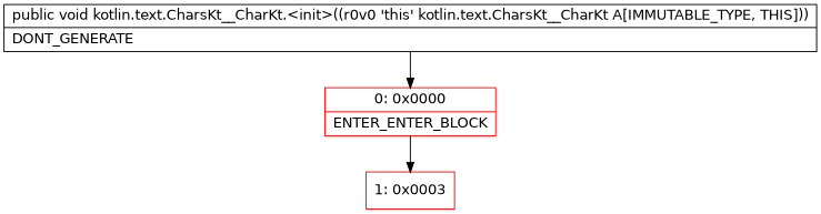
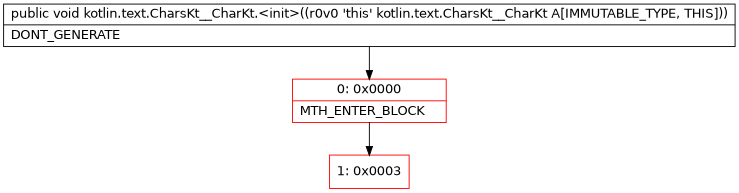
  digraph {
    fontname="DejaVu Sans"
    node [color=red shape=record fontname="DejaVu Sans"]
    edge [fontname="DejaVu Sans"]
-   n1 [label="{0\:\ 0x0000|ENTER_ENTER_BLOCK\l}"]
+   n1 [label="{0\:\ 0x0000|MTH_ENTER_BLOCK\l}"]
    n2 [label="{1\:\ 0x0003}"]
    n3 [label="{public void kotlin.text.CharsKt__CharKt.\<init\>((r0v0 'this' kotlin.text.CharsKt__CharKt A[IMMUTABLE_TYPE, THIS]))  | DONT_GENERATE\l}" color=""]
    subgraph cluster_1 {
      label="R(0)"
    }
    n1 -> n2
    n3 -> n1
  }
